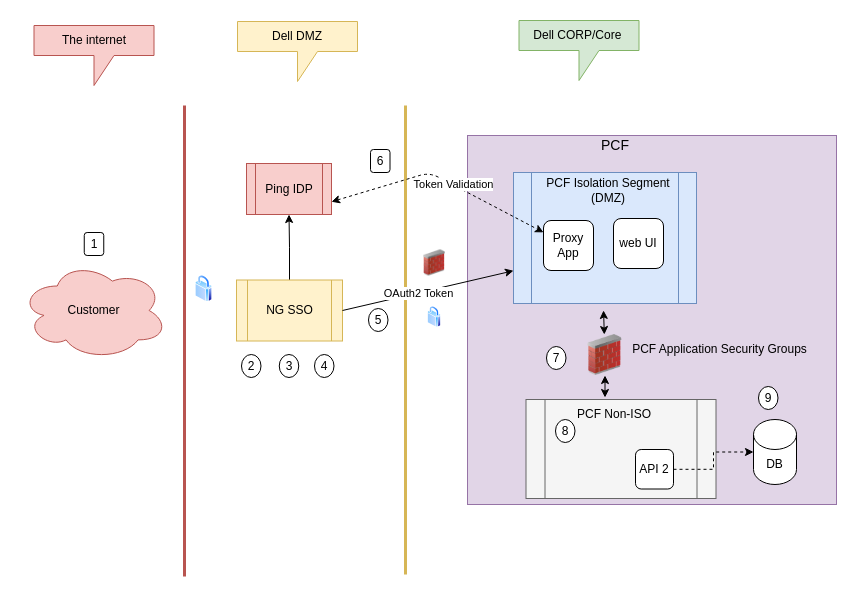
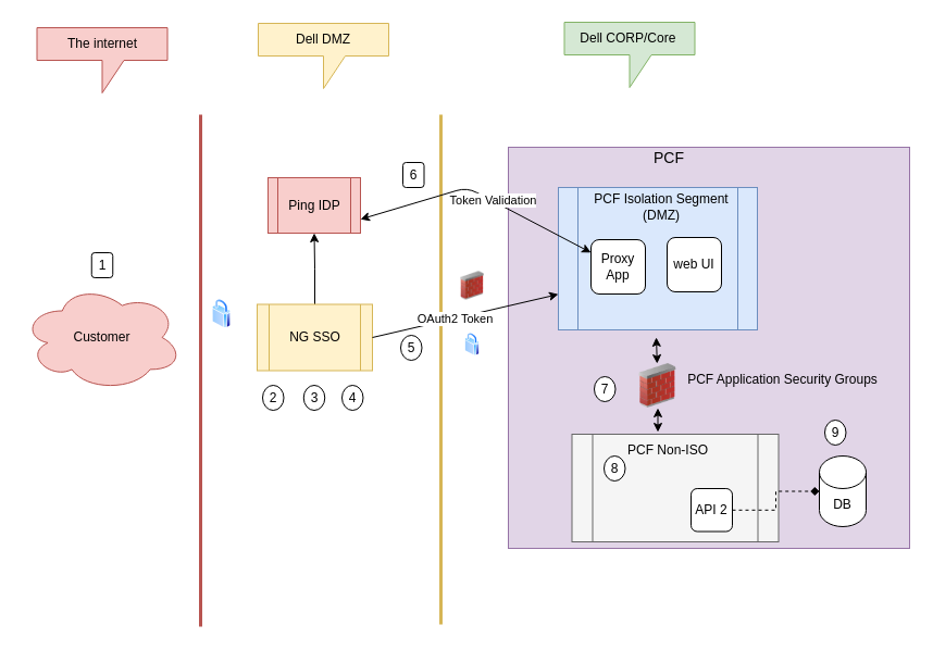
  <mxCell id="0" />
  <mxCell id="1" parent="0" />
  <mxCell id="2" value="" style="whiteSpace=wrap;html=1;aspect=fixed;fillColor=#e1d5e7;strokeColor=#9673a6;" parent="1" vertex="1"><mxGeometry x="467" y="135" width="369" height="369" as="geometry" /></mxCell>
  <mxCell id="3" value="Customer" style="ellipse;shape=cloud;whiteSpace=wrap;html=1;fillColor=#f8cecc;strokeColor=#b85450;" parent="1" vertex="1"><mxGeometry x="20" y="261" width="147" height="98" as="geometry" /></mxCell>
  <mxCell id="4" value="" style="endArrow=none;html=1;strokeWidth=3;fillColor=#f8cecc;strokeColor=#b85450;" parent="1" edge="1"><mxGeometry width="50" height="50" relative="1" as="geometry"><mxPoint x="184" y="576" as="sourcePoint" /><mxPoint x="184" y="105" as="targetPoint" /></mxGeometry></mxCell>
  <mxCell id="5" value="" style="endArrow=none;html=1;strokeWidth=3;fillColor=#fff2cc;strokeColor=#d6b656;" parent="1" edge="1"><mxGeometry width="50" height="50" relative="1" as="geometry"><mxPoint x="405" y="574" as="sourcePoint" /><mxPoint x="405" y="105" as="targetPoint" /></mxGeometry></mxCell>
  <mxCell id="6" value="" style="edgeStyle=orthogonalEdgeStyle;rounded=0;orthogonalLoop=1;jettySize=auto;html=1;" parent="1" source="7" target="28" edge="1"><mxGeometry relative="1" as="geometry" /></mxCell>
  <mxCell id="7" value="NG SSO" style="shape=process;whiteSpace=wrap;html=1;backgroundOutline=1;fillColor=#fff2cc;strokeColor=#d6b656;" parent="1" vertex="1"><mxGeometry x="236" y="279.5" width="106" height="61" as="geometry" /></mxCell>
  <mxCell id="8" value="&lt;font style=&quot;font-size: 14px&quot;&gt;PCF&lt;/font&gt;" style="text;html=1;strokeColor=none;fillColor=none;align=center;verticalAlign=middle;whiteSpace=wrap;rounded=0;" parent="1" vertex="1"><mxGeometry x="595" y="135" width="40" height="20" as="geometry" /></mxCell>
  <mxCell id="9" value="" style="aspect=fixed;perimeter=ellipsePerimeter;html=1;align=center;shadow=0;dashed=0;spacingTop=3;image;image=img/lib/active_directory/secure.svg;" parent="1" vertex="1"><mxGeometry x="195" y="275" width="17" height="26.56" as="geometry" /></mxCell>
  <mxCell id="10" value="" style="aspect=fixed;perimeter=ellipsePerimeter;html=1;align=center;shadow=0;dashed=0;spacingTop=3;image;image=img/lib/active_directory/secure.svg;" parent="1" vertex="1"><mxGeometry x="427.28" y="306" width="13.44" height="21" as="geometry" /></mxCell>
  <mxCell id="11" value="The internet" style="shape=callout;whiteSpace=wrap;html=1;perimeter=calloutPerimeter;fillColor=#f8cecc;strokeColor=#b85450;" parent="1" vertex="1"><mxGeometry x="33.5" y="25" width="120" height="60" as="geometry" /></mxCell>
  <mxCell id="12" value="Dell DMZ" style="shape=callout;whiteSpace=wrap;html=1;perimeter=calloutPerimeter;fillColor=#fff2cc;strokeColor=#d6b656;" parent="1" vertex="1"><mxGeometry x="237" y="21" width="120" height="60" as="geometry" /></mxCell>
  <mxCell id="13" value="Dell CORP/Core&amp;nbsp;" style="shape=callout;whiteSpace=wrap;html=1;perimeter=calloutPerimeter;fillColor=#d5e8d4;strokeColor=#82b366;" parent="1" vertex="1"><mxGeometry x="518.5" y="20" width="120" height="60" as="geometry" /></mxCell>
  <mxCell id="14" value="" style="shape=process;whiteSpace=wrap;html=1;backgroundOutline=1;fillColor=#f5f5f5;strokeColor=#666666;fontColor=#333333;" parent="1" vertex="1"><mxGeometry x="525.5" y="399" width="190" height="99" as="geometry" /></mxCell>
- <mxCell id="15" value="" style="edgeStyle=orthogonalEdgeStyle;rounded=0;orthogonalLoop=1;jettySize=auto;html=1;dashed=1;" parent="1" source="16" target="41" edge="1"><mxGeometry relative="1" as="geometry" /></mxCell>
+ <mxCell id="15" value="" style="edgeStyle=orthogonalEdgeStyle;rounded=0;orthogonalLoop=1;jettySize=auto;html=1;dashed=1;endArrow=diamond;" parent="1" source="16" target="41" edge="1"><mxGeometry relative="1" as="geometry" /></mxCell>
  <mxCell id="16" value="API 2" style="rounded=1;whiteSpace=wrap;html=1;" parent="1" vertex="1"><mxGeometry x="635" y="449" width="38" height="39.5" as="geometry" /></mxCell>
  <mxCell id="17" value="PCF Non-ISO" style="text;html=1;strokeColor=none;fillColor=none;align=center;verticalAlign=middle;whiteSpace=wrap;rounded=0;" parent="1" vertex="1"><mxGeometry x="549" y="404" width="130" height="20" as="geometry" /></mxCell>
  <mxCell id="18" value="" style="image;html=1;image=img/lib/clip_art/networking/Firewall_02_128x128.png" parent="1" vertex="1"><mxGeometry x="423" y="245.5" width="22" height="34" as="geometry" /></mxCell>
  <mxCell id="19" value="" style="image;html=1;image=img/lib/clip_art/networking/Firewall_02_128x128.png" parent="1" vertex="1"><mxGeometry x="581.5" y="334" width="46" height="41" as="geometry" /></mxCell>
  <mxCell id="20" value="" style="group" parent="1" vertex="1" connectable="0"><mxGeometry x="513" y="172" width="183" height="131" as="geometry" /></mxCell>
  <mxCell id="21" value="" style="shape=process;whiteSpace=wrap;html=1;backgroundOutline=1;fillColor=#dae8fc;strokeColor=#6c8ebf;" parent="20" vertex="1"><mxGeometry width="183" height="131" as="geometry" /></mxCell>
  <mxCell id="22" value="Proxy App" style="rounded=1;whiteSpace=wrap;html=1;" parent="20" vertex="1"><mxGeometry x="30" y="48" width="50" height="50" as="geometry" /></mxCell>
  <mxCell id="23" value="web UI" style="rounded=1;whiteSpace=wrap;html=1;" parent="20" vertex="1"><mxGeometry x="100" y="46" width="50" height="50" as="geometry" /></mxCell>
  <mxCell id="24" value="PCF Isolation Segment (DMZ)" style="text;html=1;strokeColor=none;fillColor=none;align=center;verticalAlign=middle;whiteSpace=wrap;rounded=0;" parent="20" vertex="1"><mxGeometry x="30" y="8" width="130" height="20" as="geometry" /></mxCell>
  <mxCell id="25" value="" style="endArrow=classic;startArrow=classic;html=1;entryX=0.492;entryY=1.053;entryDx=0;entryDy=0;entryPerimeter=0;" parent="1" source="19" target="21" edge="1"><mxGeometry width="50" height="50" relative="1" as="geometry"><mxPoint x="615" y="353" as="sourcePoint" /><mxPoint x="665" y="303" as="targetPoint" /></mxGeometry></mxCell>
  <mxCell id="26" value="" style="endArrow=classic;startArrow=classic;html=1;entryX=0.427;entryY=-0.35;entryDx=0;entryDy=0;entryPerimeter=0;exitX=0.5;exitY=1;exitDx=0;exitDy=0;" parent="1" source="19" target="17" edge="1"><mxGeometry width="50" height="50" relative="1" as="geometry"><mxPoint x="661" y="361" as="sourcePoint" /><mxPoint x="675" y="313" as="targetPoint" /></mxGeometry></mxCell>
  <mxCell id="27" value="PCF Application Security Groups" style="text;html=1;strokeColor=none;fillColor=none;align=center;verticalAlign=middle;whiteSpace=wrap;rounded=0;" parent="1" vertex="1"><mxGeometry x="627.5" y="339" width="183" height="20" as="geometry" /></mxCell>
  <mxCell id="28" value="Ping IDP" style="shape=process;whiteSpace=wrap;html=1;backgroundOutline=1;fillColor=#f8cecc;strokeColor=#b85450;" parent="1" vertex="1"><mxGeometry x="246" y="163" width="85" height="51" as="geometry" /></mxCell>
  <mxCell id="29" value="" style="endArrow=classic;html=1;entryX=0;entryY=0.75;entryDx=0;entryDy=0;exitX=1;exitY=0.5;exitDx=0;exitDy=0;" parent="1" source="7" target="21" edge="1"><mxGeometry width="50" height="50" relative="1" as="geometry"><mxPoint x="320" y="309.5" as="sourcePoint" /><mxPoint x="380" y="261" as="targetPoint" /></mxGeometry></mxCell>
  <mxCell id="30" value="OAuth2 Token" style="edgeLabel;html=1;align=center;verticalAlign=middle;resizable=0;points=[];" parent="29" vertex="1" connectable="0"><mxGeometry x="-0.108" relative="1" as="geometry"><mxPoint as="offset" /></mxGeometry></mxCell>
- <mxCell id="31" value="" style="endArrow=classic;startArrow=classic;html=1;exitX=1;exitY=0.75;exitDx=0;exitDy=0;dashed=1;" parent="1" source="28" target="22" edge="1"><mxGeometry width="50" height="50" relative="1" as="geometry"><mxPoint x="409" y="416" as="sourcePoint" /><mxPoint x="459" y="366" as="targetPoint" /><Array as="points"><mxPoint x="429" y="172" /></Array></mxGeometry></mxCell>
+ <mxCell id="31" value="" style="endArrow=classic;startArrow=classic;html=1;exitX=1;exitY=0.75;exitDx=0;exitDy=0;dashed=0;" parent="1" source="28" target="22" edge="1"><mxGeometry width="50" height="50" relative="1" as="geometry"><mxPoint x="409" y="416" as="sourcePoint" /><mxPoint x="459" y="366" as="targetPoint" /><Array as="points"><mxPoint x="429" y="172" /></Array></mxGeometry></mxCell>
  <mxCell id="32" value="Token Validation" style="edgeLabel;html=1;align=center;verticalAlign=middle;resizable=0;points=[];" parent="31" vertex="1" connectable="0"><mxGeometry x="0.106" y="1" relative="1" as="geometry"><mxPoint as="offset" /></mxGeometry></mxCell>
  <mxCell id="33" value="1" style="whiteSpace=wrap;html=1;rounded=1;" parent="1" vertex="1"><mxGeometry x="83.75" y="232" width="19.5" height="23" as="geometry" /></mxCell>
  <mxCell id="34" value="2" style="ellipse;whiteSpace=wrap;html=1;" parent="1" vertex="1"><mxGeometry x="241" y="354" width="19.5" height="23" as="geometry" /></mxCell>
  <mxCell id="35" value="3" style="ellipse;whiteSpace=wrap;html=1;" parent="1" vertex="1"><mxGeometry x="278.75" y="354" width="19.5" height="23" as="geometry" /></mxCell>
  <mxCell id="36" value="5" style="ellipse;whiteSpace=wrap;html=1;" parent="1" vertex="1"><mxGeometry x="368" y="308" width="19.5" height="23" as="geometry" /></mxCell>
  <mxCell id="37" value="4" style="ellipse;whiteSpace=wrap;html=1;" parent="1" vertex="1"><mxGeometry x="314" y="354" width="19.5" height="23" as="geometry" /></mxCell>
  <mxCell id="38" value="6" style="whiteSpace=wrap;html=1;rounded=1;" parent="1" vertex="1"><mxGeometry x="370" y="149" width="19.5" height="23" as="geometry" /></mxCell>
  <mxCell id="39" value="7" style="ellipse;whiteSpace=wrap;html=1;" parent="1" vertex="1"><mxGeometry x="546" y="346" width="19.5" height="23" as="geometry" /></mxCell>
  <mxCell id="40" value="8" style="ellipse;whiteSpace=wrap;html=1;" parent="1" vertex="1"><mxGeometry x="555" y="419" width="19.5" height="23" as="geometry" /></mxCell>
  <mxCell id="41" value="DB" style="shape=cylinder3;whiteSpace=wrap;html=1;boundedLbl=1;backgroundOutline=1;size=15;" parent="1" vertex="1"><mxGeometry x="753" y="419" width="43" height="65" as="geometry" /></mxCell>
  <mxCell id="42" value="9" style="ellipse;whiteSpace=wrap;html=1;" parent="1" vertex="1"><mxGeometry x="758" y="386" width="19.5" height="23" as="geometry" /></mxCell>
